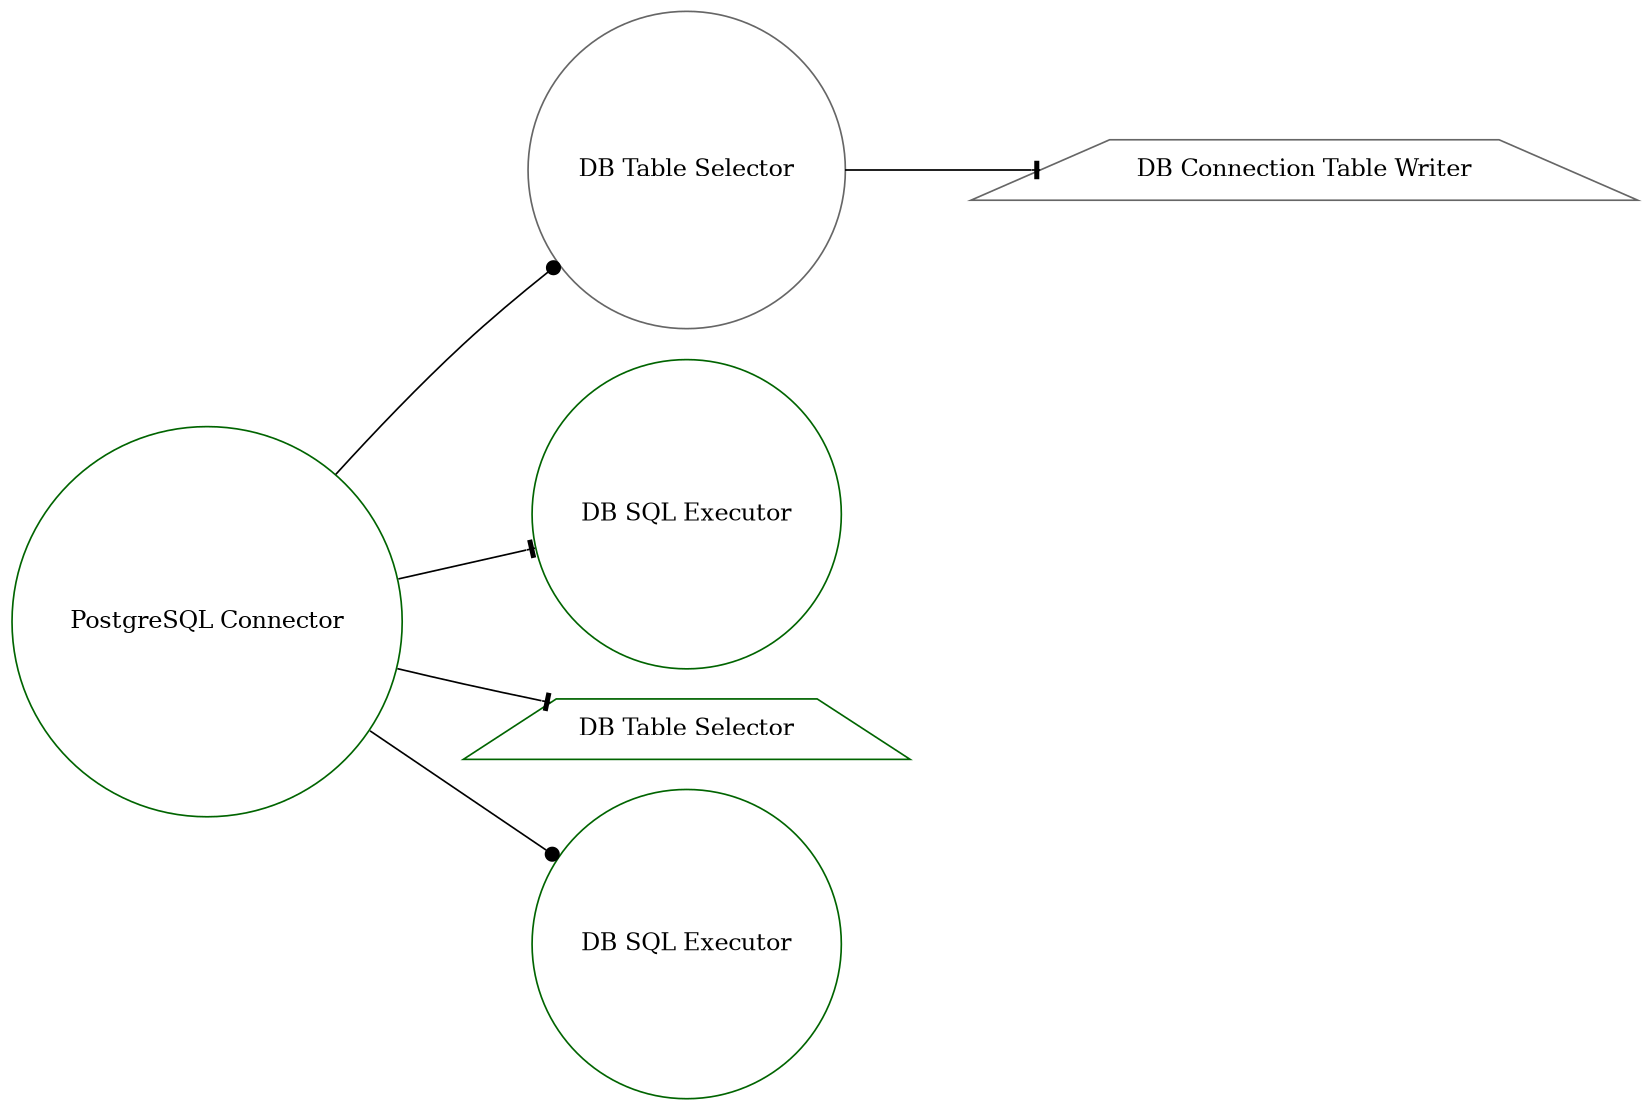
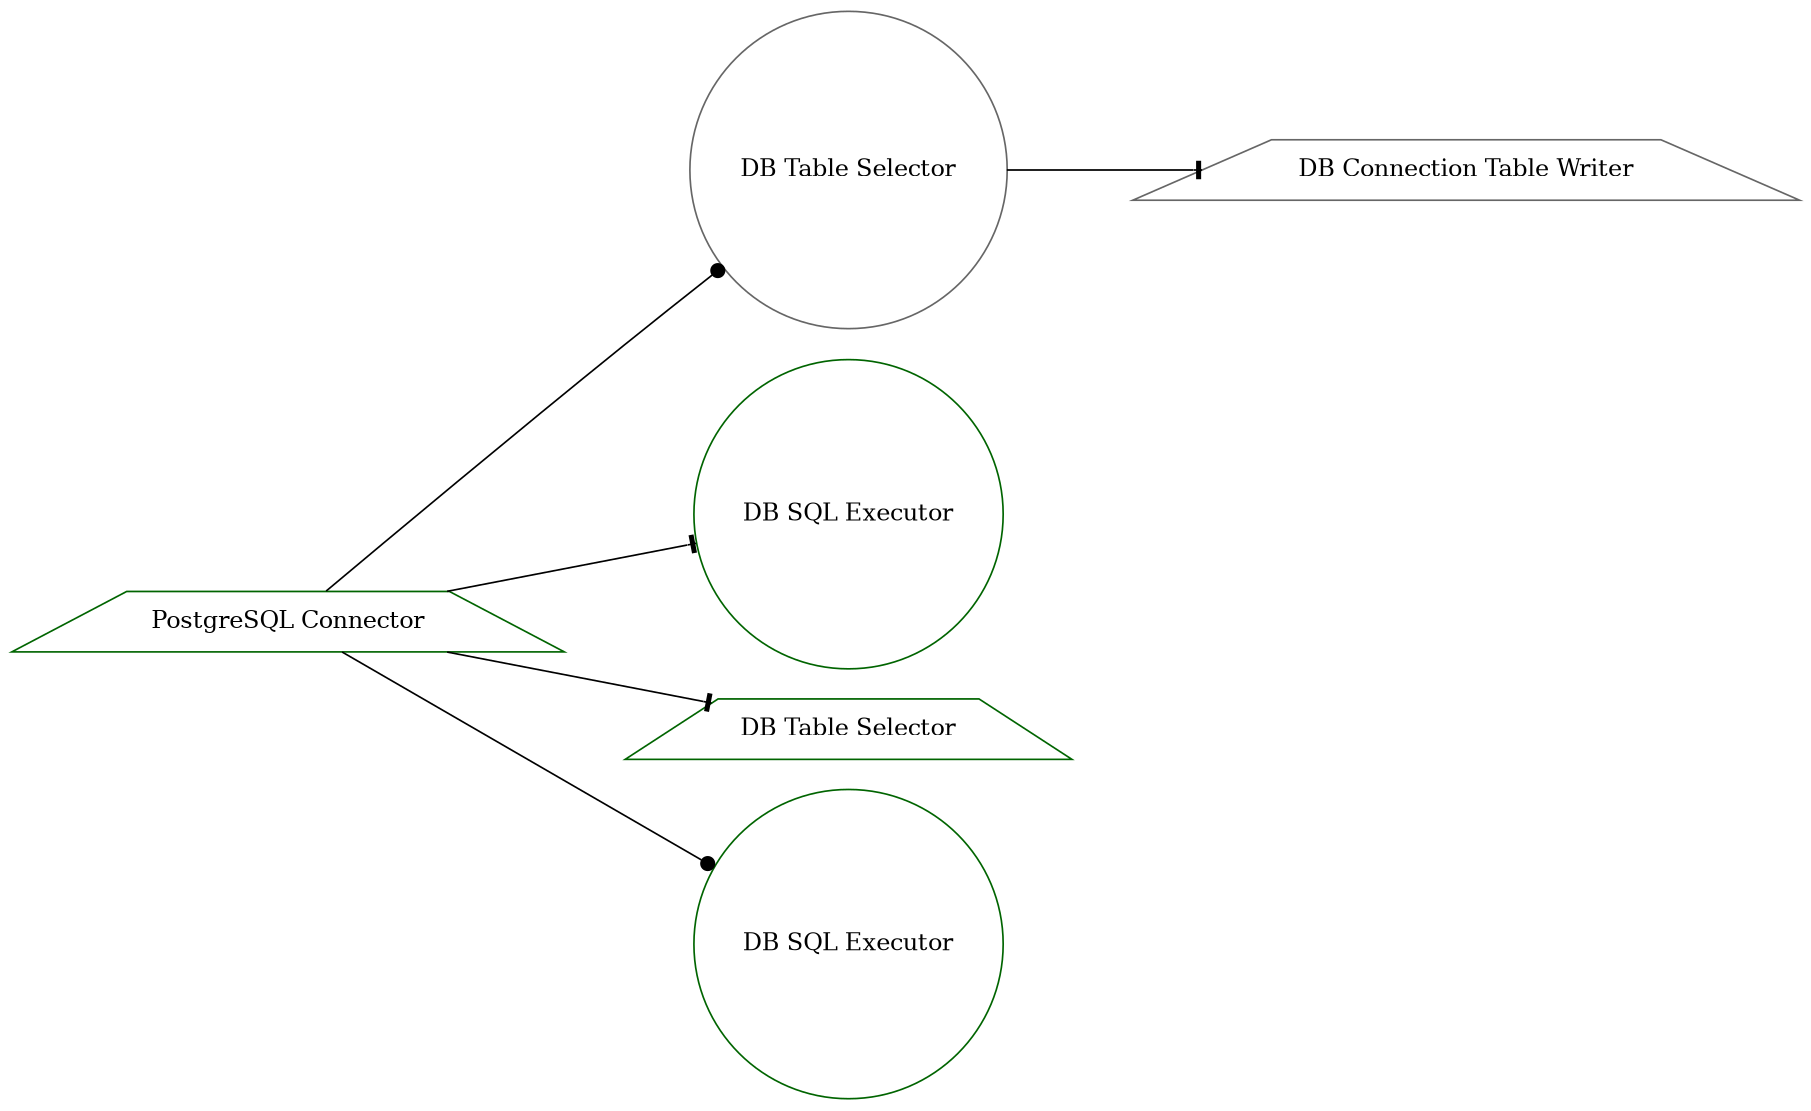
  digraph {
    rankdir=LR
    node [color=darkgreen shape=circle]
    edge [arrowhead=tee]
    n1 [label="DB Table Selector" color=gray40]
    n2 [label="DB Connection Table Writer" color=gray40 shape=trapezium]
-   n3 [label="PostgreSQL Connector"]
+   n3 [label="PostgreSQL Connector" shape=trapezium]
    n4 [label="DB SQL Executor"]
    n5 [label="DB Table Selector" shape=trapezium]
    n6 [label="DB SQL Executor"]
    n1 -> n2
    n3 -> n1 [arrowhead=dot]
    n3 -> n4
    n3 -> n5
    n3 -> n6 [arrowhead=dot]
  }
